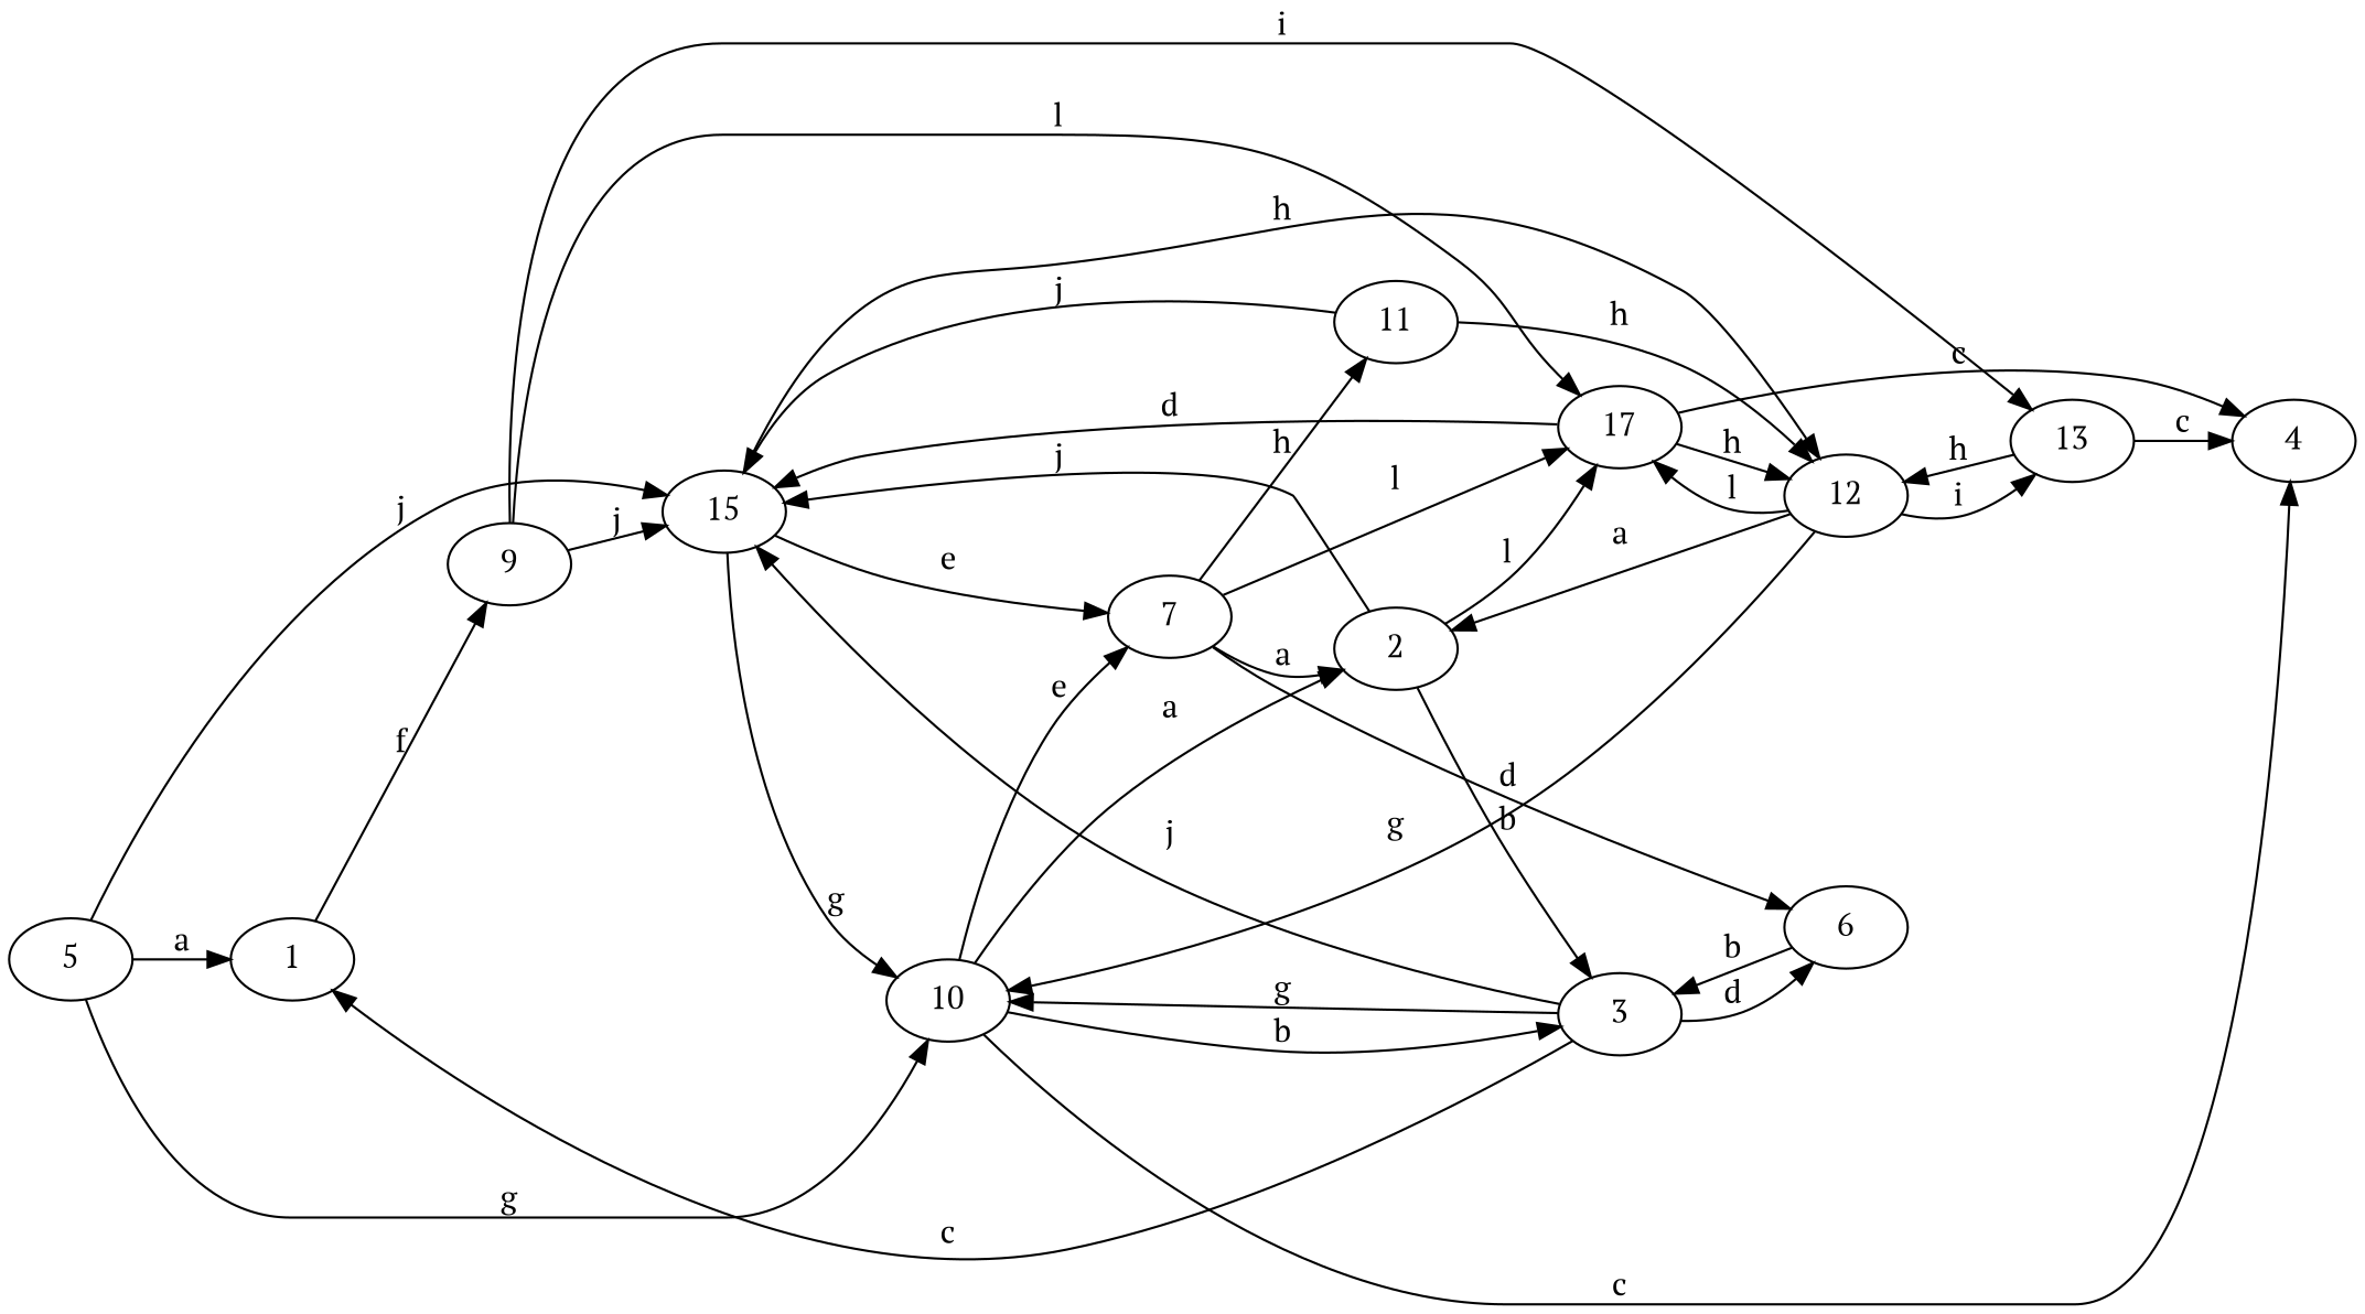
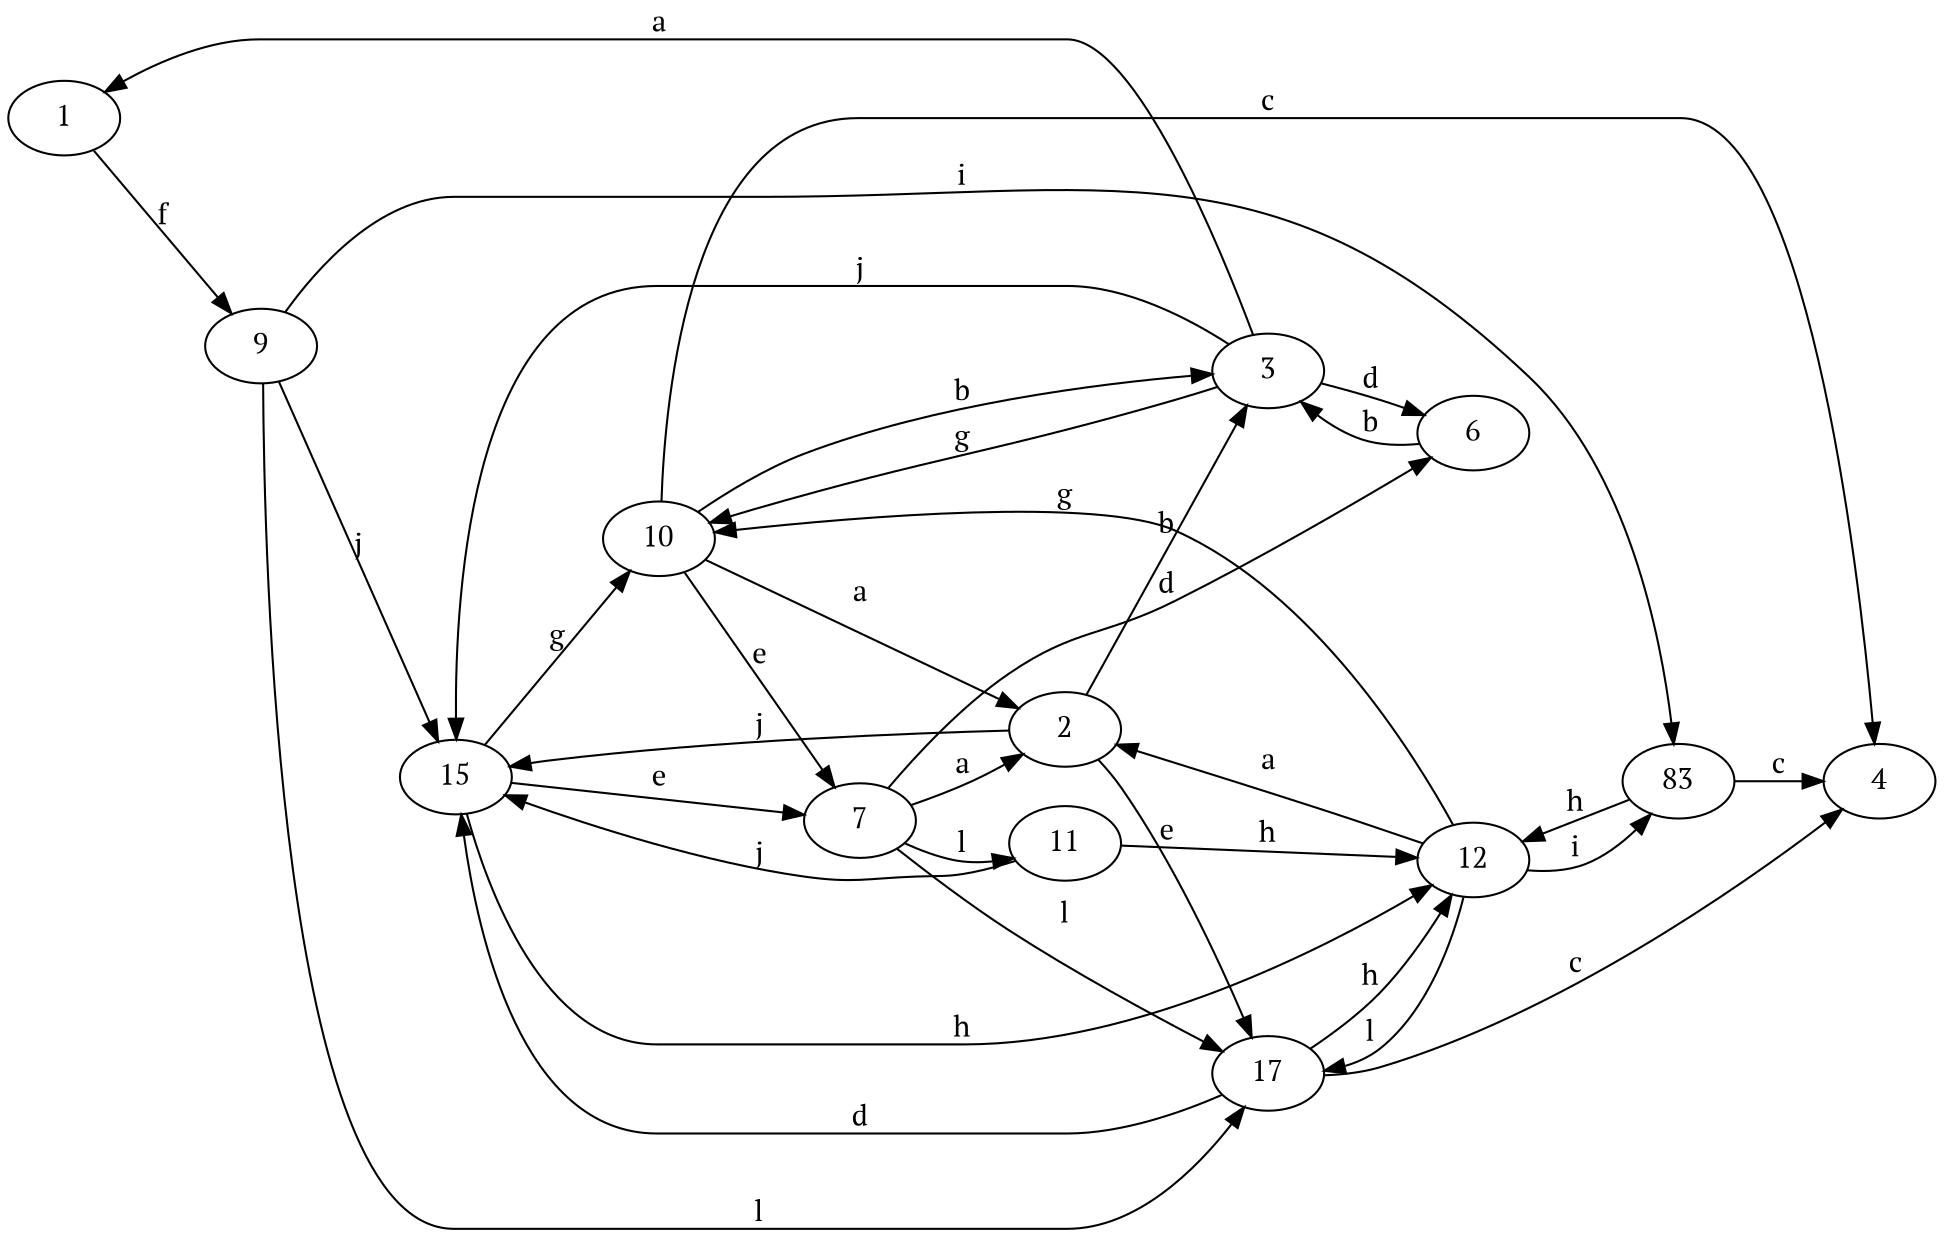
  strict digraph {
    fontname="PT Serif"
    rankdir=LR
    node [fontname="PT Serif"]
    edge [fontname="PT Serif"]
    1
    9
    15
    17
-   13
+   13 [label=83]
    2
    3
    6
    10
    7
    12
    4
-   5
    11
    1 -> 9 [label=f]
    9 -> 15 [label=j]
    9 -> 17 [label=l]
    9 -> 13 [label=i]
    15 -> 10 [label=g]
    15 -> 7 [label=e]
    15 -> 12 [label=h]
    17 -> 15 [label=d]
    17 -> 12 [label=h]
    17 -> 4 [label=c]
    13 -> 12 [label=h]
    13 -> 4 [label=c]
    2 -> 15 [label=j]
-   2 -> 17 [label=l]
+   2 -> 17 [label=e]
    2 -> 3 [label=b]
-   3 -> 1 [label=c]
+   3 -> 1 [label=a]
    3 -> 15 [label=j]
    3 -> 6 [label=d]
    3 -> 10 [label=g]
    6 -> 3 [label=b]
    10 -> 2 [label=a]
    10 -> 3 [label=b]
    10 -> 7 [label=e]
    10 -> 4 [label=c]
    7 -> 17 [label=l]
    7 -> 2 [label=a]
    7 -> 6 [label=d]
-   7 -> 11 [label=h]
+   7 -> 11 [label=l]
    12 -> 17 [label=l]
    12 -> 13 [label=i]
    12 -> 2 [label=a]
    12 -> 10 [label=g]
-   5 -> 1 [label=a]
-   5 -> 15 [label=j]
-   5 -> 10 [label=g]
    11 -> 15 [label=j]
    11 -> 12 [label=h]
  }
